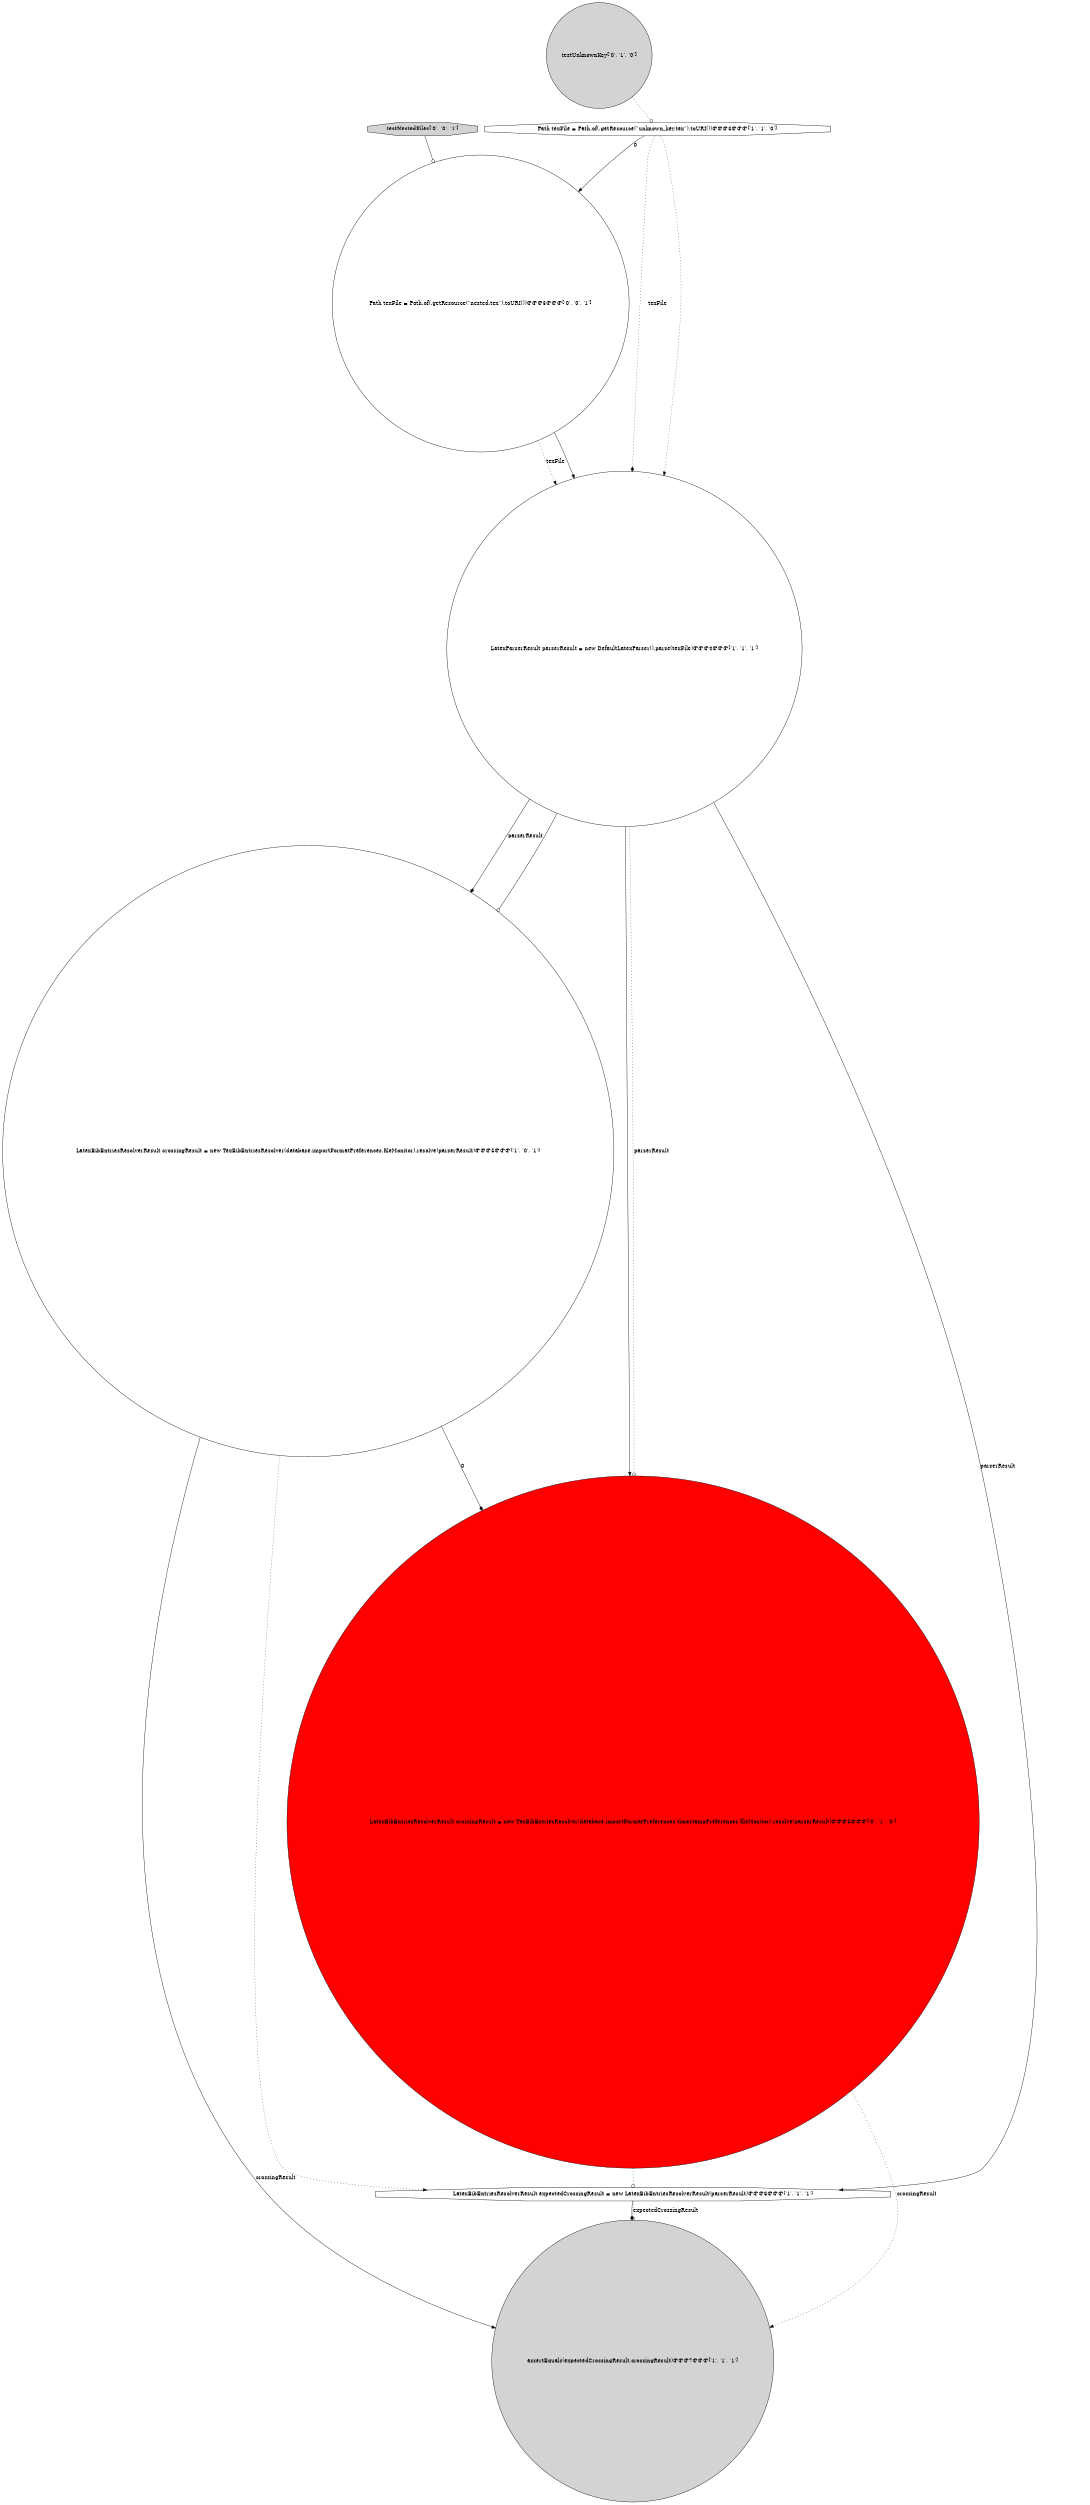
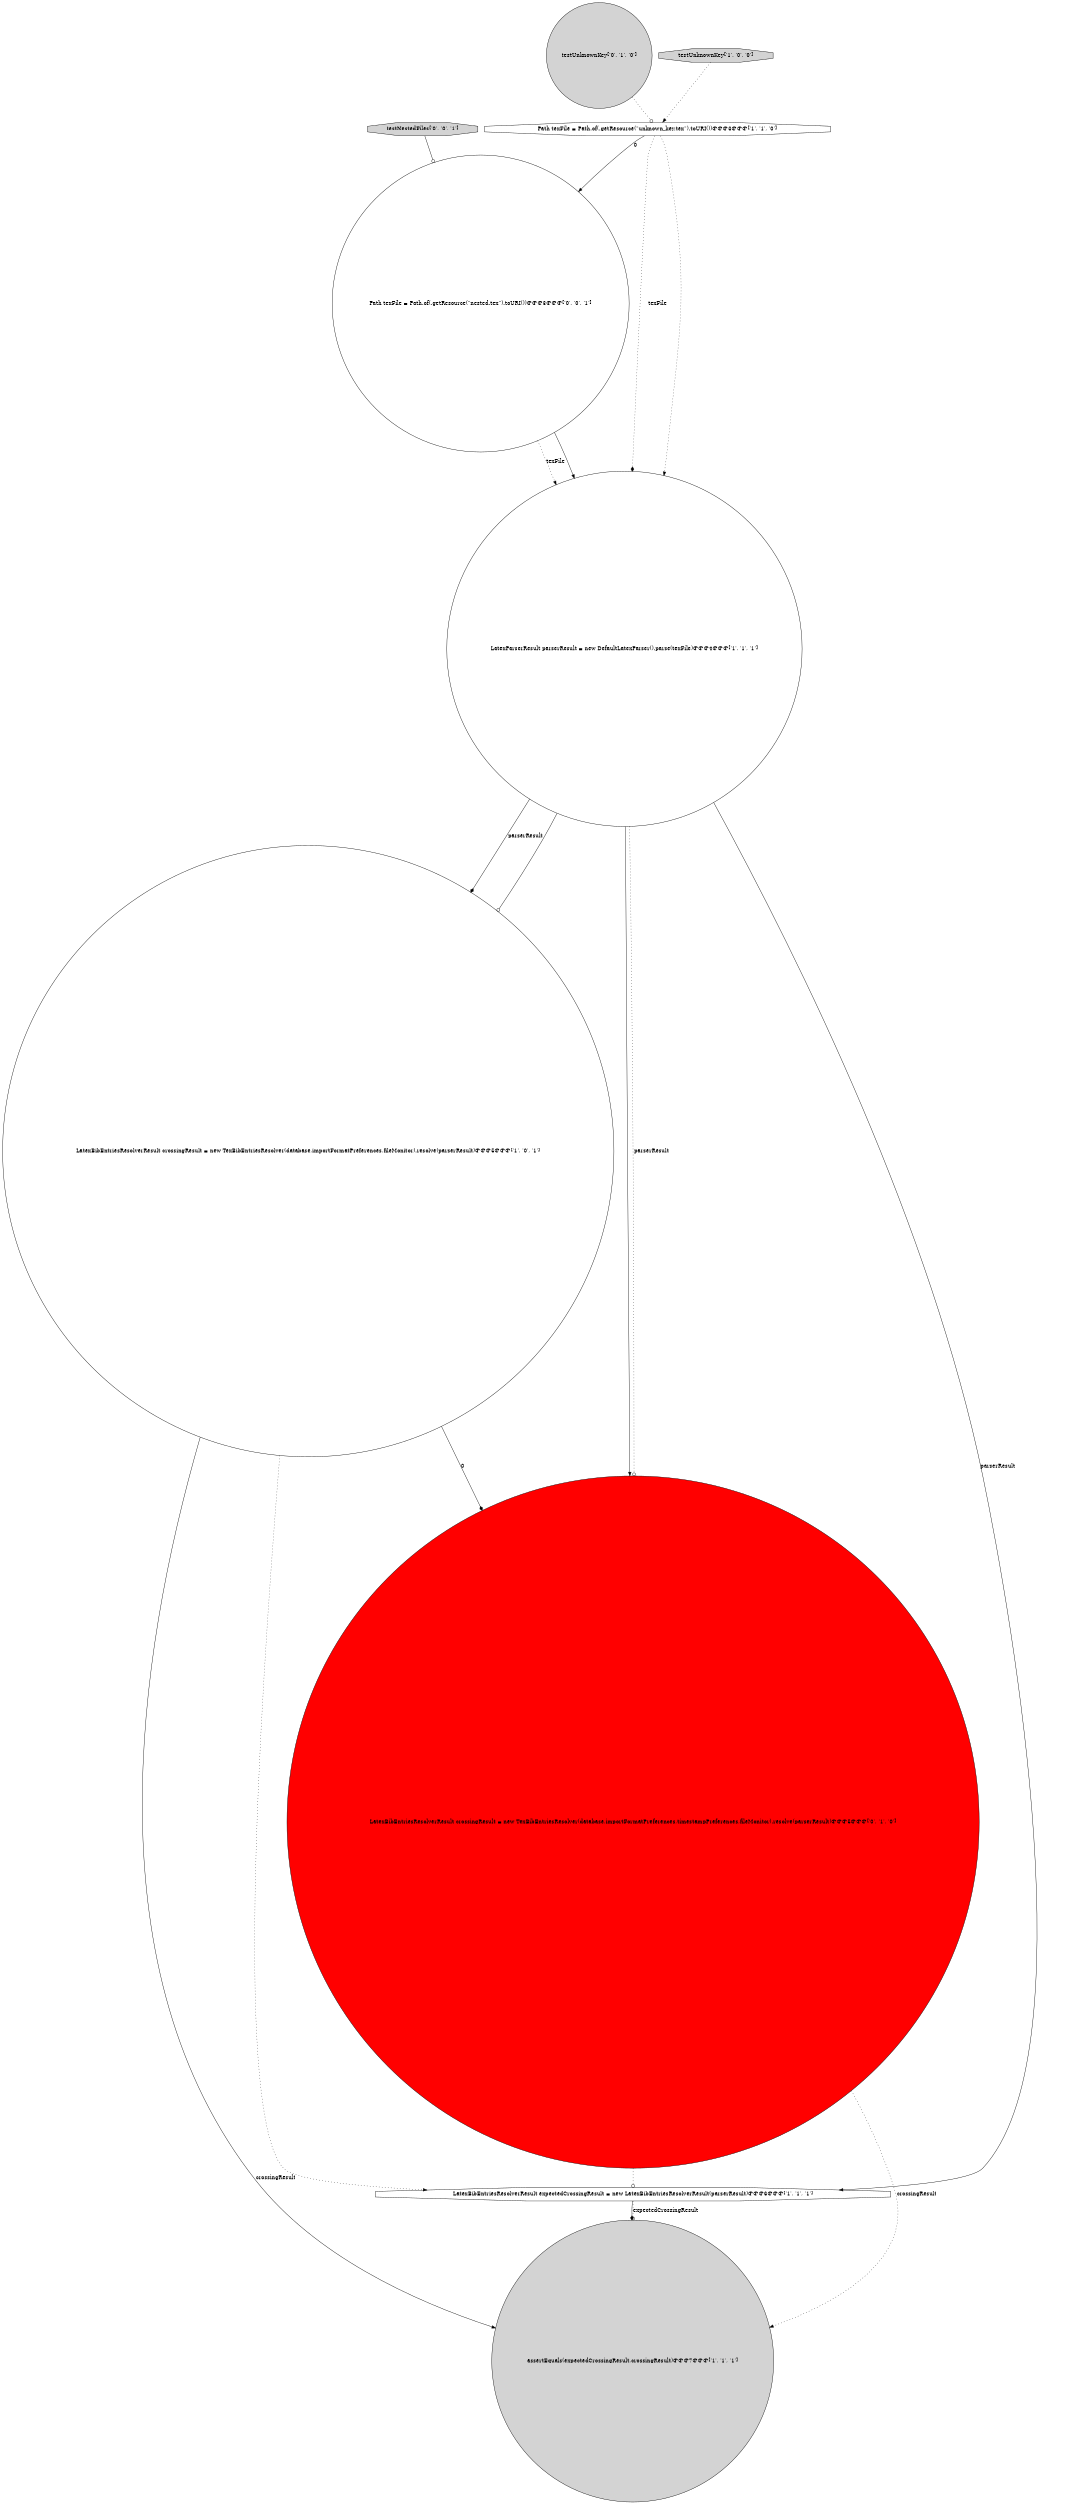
  digraph {
    node [fillcolor=white shape=circle style=filled]
    edge [style=solid arrowhead=normal]
    n1 [label="LatexParserResult parserResult = new DefaultLatexParser().parse(texFile)@@@4@@@['1', '1', '1']"]
    n2 [label="LatexBibEntriesResolverResult expectedCrossingResult = new LatexBibEntriesResolverResult(parserResult)@@@6@@@['1', '1', '1']" shape=octagon]
    n3 [label="LatexBibEntriesResolverResult crossingResult = new TexBibEntriesResolver(database,importFormatPreferences,fileMonitor).resolve(parserResult)@@@5@@@['1', '0', '1']"]
    n4 [fillcolor=red label="LatexBibEntriesResolverResult crossingResult = new TexBibEntriesResolver(database,importFormatPreferences,timestampPreferences,fileMonitor).resolve(parserResult)@@@5@@@['0', '1', '0']"]
    n5 [fillcolor=lightgray label="assertEquals(expectedCrossingResult,crossingResult)@@@7@@@['1', '1', '1']"]
    n6 [fillcolor=lightgray label="testUnknownKey['0', '1', '0']"]
    n7 [label="Path texFile = Path.of(.getResource(\"unknown_key.tex\").toURI())@@@3@@@['1', '1', '0']" shape=octagon]
+   n8 [fillcolor=lightgray label="testUnknownKey['1', '0', '0']" shape=octagon]
    n9 [label="Path texFile = Path.of(.getResource(\"nested.tex\").toURI())@@@3@@@['0', '0', '1']"]
    n10 [fillcolor=lightgray label="testNestedFiles['0', '0', '1']" shape=octagon]
    n1 -> n2 [label=parserResult]
    n1 -> n3 [label=parserResult arrowhead=diamond]
    n1 -> n3 [arrowhead=odot]
    n1 -> n4 [label=parserResult style=dotted arrowhead=odot]
    n1 -> n4
    n2 -> n5 [label=expectedCrossingResult style=dotted arrowhead=odot]
    n2 -> n5 [arrowhead=diamond]
    n3 -> n2 [style=dotted]
    n3 -> n4 [label=0 arrowhead=diamond]
    n3 -> n5 [label=crossingResult]
    n4 -> n2 [style=dotted arrowhead=odot]
    n4 -> n5 [label=crossingResult style=dotted]
    n6 -> n7 [style=dotted arrowhead=odot]
    n7 -> n1 [label=texFile style=dotted arrowhead=diamond]
    n7 -> n1 [style=dotted]
    n7 -> n9 [label=0]
+   n8 -> n7 [style=dotted]
    n9 -> n1 [label=texFile style=dotted]
    n9 -> n1
    n10 -> n9 [arrowhead=odot]
  }
